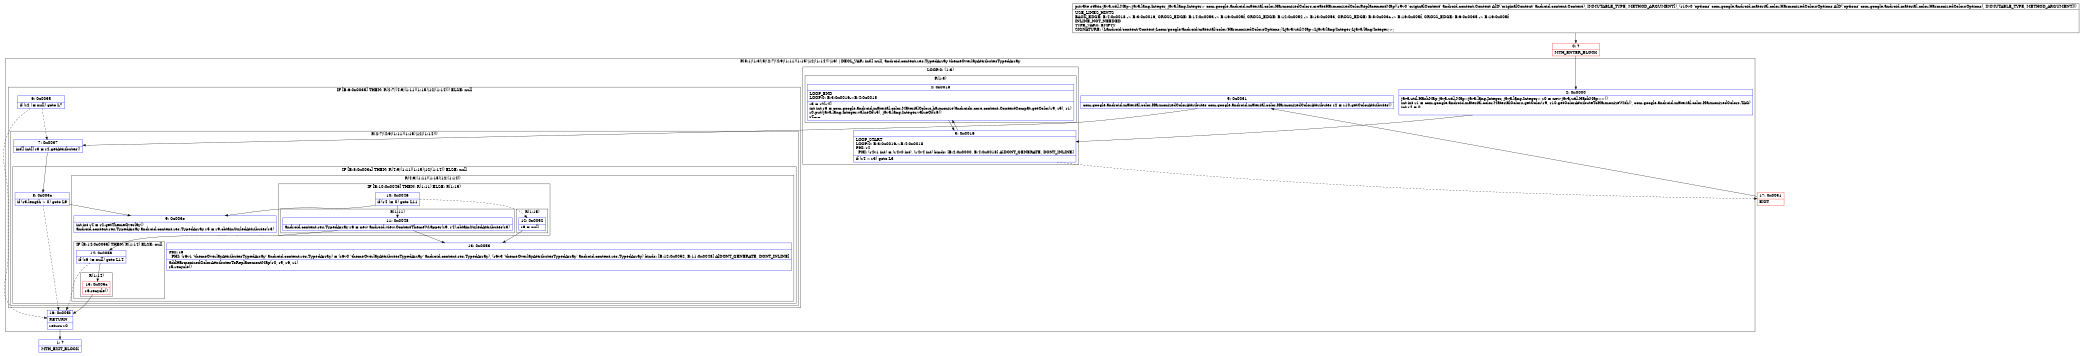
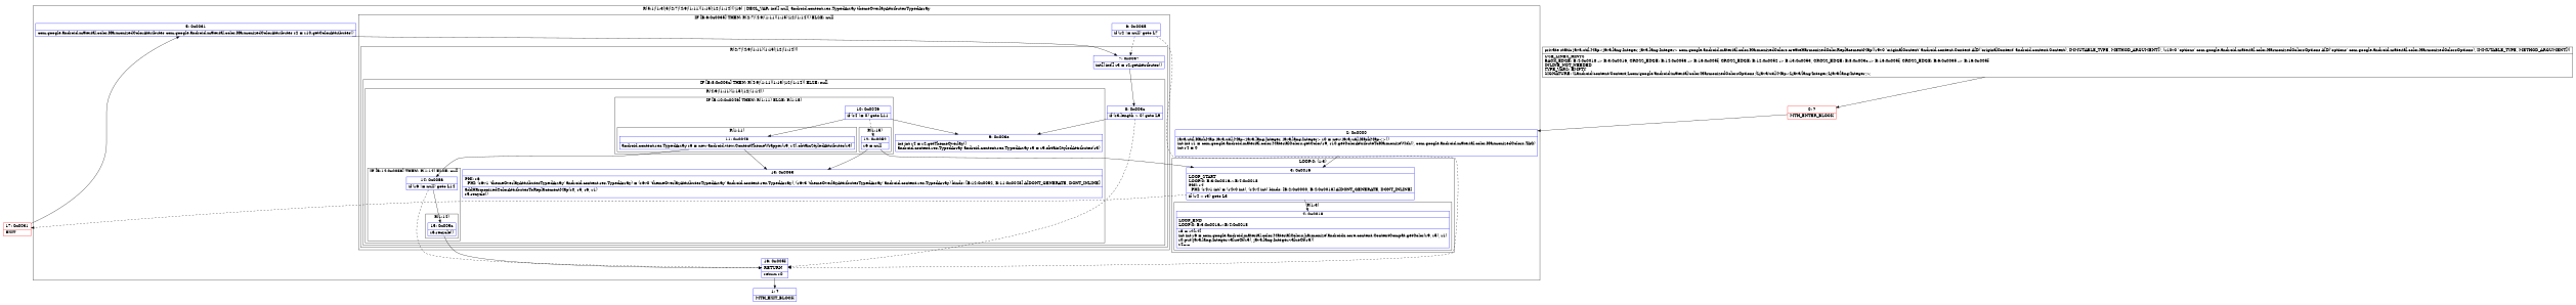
  digraph {
    node [color=blue shape=record]
    n1 [label="{4\:\ 0x0018|LOOP_END\lLOOP:0: B:3:0x0016\-\>B:4:0x0018\l|r5 = r2[r4]\lint int r6 = com.google.android.material.color.MaterialColors.harmonize(androidx.core.content.ContextCompat.getColor(r9, r5), r1)\lr0.put(java.lang.Integer.valueOf(r5), java.lang.Integer.valueOf(r6))\lr4++\l}"]
    n2 [label="{3\:\ 0x0016|LOOP_START\lLOOP:0: B:3:0x0016\-\>B:4:0x0018\lPHI: r4 \l  PHI: (r4v1 int) = (r4v0 int), (r4v4 int) binds: [B:2:0x0000, B:4:0x0018] A[DONT_GENERATE, DONT_INLINE]\l|if (r4 \< r3) goto L3\l}"]
    n3 [label="{11\:\ 0x0048|android.content.res.TypedArray r6 = new android.view.ContextThemeWrapper(r9, r4).obtainStyledAttributes(r3)\l}"]
    n4 [label="{12\:\ 0x0052|r6 = null\l}"]
    n5 [label="{10\:\ 0x0046|if (r4 != 0) goto L11\l}"]
-   n6 [color=red label="{15\:\ 0x005c|r6.recycle()\l}"]
+   n6 [label="{15\:\ 0x005c|r6.recycle()\l}"]
    n7 [label="{14\:\ 0x005a|if (r6 != null) goto L14\l}"]
    n8 [label="{9\:\ 0x003e|int int r4 = r2.getThemeOverlay()\landroid.content.res.TypedArray android.content.res.TypedArray r5 = r9.obtainStyledAttributes(r3)\l}"]
    n9 [label="{13\:\ 0x0053|PHI: r6 \l  PHI: (r6v1 'themeOverlayAttributesTypedArray' android.content.res.TypedArray) = (r6v0 'themeOverlayAttributesTypedArray' android.content.res.TypedArray), (r6v3 'themeOverlayAttributesTypedArray' android.content.res.TypedArray) binds: [B:12:0x0052, B:11:0x0048] A[DONT_GENERATE, DONT_INLINE]\l|addHarmonizedColorAttributesToReplacementMap(r0, r5, r6, r1)\lr5.recycle()\l}"]
    n10 [label="{8\:\ 0x003c|if (r3.length \> 0) goto L9\l}"]
    n11 [label="{7\:\ 0x0037|int[] int[] r3 = r2.getAttributes()\l}"]
    n12 [label="{6\:\ 0x0035|if (r2 != null) goto L7\l}"]
    n13 [label="{2\:\ 0x0000|java.util.HashMap java.util.Map\<java.lang.Integer, java.lang.Integer\> r0 = new java.util.HashMap\<\>()\lint int r1 = com.google.android.material.color.MaterialColors.getColor(r9, r10.getColorAttributeToHarmonizeWith(), com.google.android.material.color.HarmonizedColors.TAG)\lint r4 = 0\l\l}"]
    n14 [label="{5\:\ 0x0031|com.google.android.material.color.HarmonizedColorAttributes com.google.android.material.color.HarmonizedColorAttributes r2 = r10.getColorAttributes()\l}"]
    n15 [label="{16\:\ 0x005f|RETURN\l|return r0\l}"]
    n16 [color=red label="{17\:\ 0x0031|EXIT\l}"]
    n17 [label="{1\:\ ?|MTH_EXIT_BLOCK\l}"]
    n18 [color=red label="{0\:\ ?|MTH_ENTER_BLOCK\l}"]
    n19 [label="{private static java.util.Map\<java.lang.Integer, java.lang.Integer\> com.google.android.material.color.HarmonizedColors.createHarmonizedColorReplacementMap((r9v0 'originalContext' android.content.Context A[D('originalContext' android.content.Context), IMMUTABLE_TYPE, METHOD_ARGUMENT]), (r10v0 'options' com.google.android.material.color.HarmonizedColorsOptions A[D('options' com.google.android.material.color.HarmonizedColorsOptions), IMMUTABLE_TYPE, METHOD_ARGUMENT]))  | USE_LINES_HINTS\lBACK_EDGE: B:4:0x0018 \-\> B:3:0x0016, CROSS_EDGE: B:14:0x005a \-\> B:16:0x005f, CROSS_EDGE: B:12:0x0052 \-\> B:13:0x0053, CROSS_EDGE: B:8:0x003c \-\> B:16:0x005f, CROSS_EDGE: B:6:0x0035 \-\> B:16:0x005f\lINLINE_NOT_NEEDED\lTYPE_VARS: EMPTY\lSIGNATURE: (Landroid\/content\/Context;Lcom\/google\/android\/material\/color\/HarmonizedColorsOptions;)Ljava\/util\/Map\<Ljava\/lang\/Integer;Ljava\/lang\/Integer;\>;\l}" color=""]
    subgraph cluster_1 {
      label="R(5:1|(1:3)|5|(2:7|(4:9|(1:11)(1:15)|12|(1:14)))|16) | DECL_VAR: int[] null, android.content.res.TypedArray themeOverlayAttributesTypedArray\l"
      n13
      n14
      n15
      subgraph cluster_2 {
        label="LOOP:0: (1:3)"
        n2
        subgraph cluster_3 {
          label="R(1:3)"
          n1
        }
      }
      subgraph cluster_4 {
        label="IF [B:6:0x0035] THEN: R(2:7|(4:9|(1:11)(1:15)|12|(1:14))) ELSE: null"
        n12
        subgraph cluster_5 {
          label="R(2:7|(4:9|(1:11)(1:15)|12|(1:14)))"
          n11
          subgraph cluster_6 {
            label="IF [B:8:0x003c] THEN: R(4:9|(1:11)(1:15)|12|(1:14)) ELSE: null"
            n10
            subgraph cluster_7 {
              label="R(4:9|(1:11)(1:15)|12|(1:14))"
              n8
              n9
              subgraph cluster_8 {
                label="IF [B:10:0x0046] THEN: R(1:11) ELSE: R(1:15)"
                n5
                subgraph cluster_9 {
                  label="R(1:11)"
                  n3
                }
                subgraph cluster_10 {
                  label="R(1:15)"
                  n4
                }
              }
              subgraph cluster_11 {
                label="IF [B:14:0x005a] THEN: R(1:14) ELSE: null"
                n7
                subgraph cluster_12 {
                  label="R(1:14)"
                  n6
                }
              }
            }
          }
        }
      }
    }
-   n1 -> n2
+   n4 -> n2
    n2 -> n1
    n2 -> n16 [style=dashed]
    n3 -> n7
    n3 -> n9
    n4 -> n9
    n5 -> n3
    n5 -> n4 [style=dashed]
    n5 -> n8
    n6 -> n15
    n7 -> n6
    n7 -> n15 [style=dashed]
    n10 -> n8
    n10 -> n15 [style=dashed]
    n11 -> n10
    n12 -> n11 [style=dashed]
    n12 -> n15 [style=dashed]
    n13 -> n2
    n14 -> n11
    n15 -> n17
    n16 -> n14
    n18 -> n13
    n19 -> n18
  }
